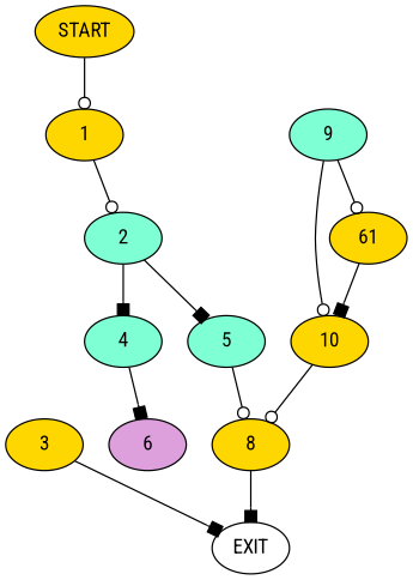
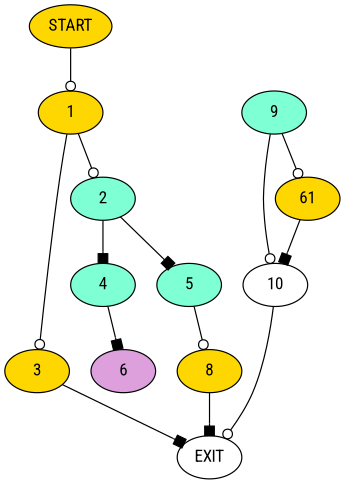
  digraph {
    fontname="Roboto Condensed"
    node [fillcolor=gold fontname="Roboto Condensed" style=filled]
    edge [arrowhead=odot fontname="Roboto Condensed"]
    n1 [label=START]
    1
    2 [fillcolor=aquamarine]
    3
    n5 [fillcolor=white label=EXIT]
    4 [fillcolor=aquamarine]
    5 [fillcolor=aquamarine]
    6 [fillcolor=plum]
    8
    9 [fillcolor=aquamarine]
-   10
+   10 [fillcolor=white]
    n12 [label=61]
    n1 -> 1
    1 -> 2
+   1 -> 3
    2 -> 4 [arrowhead=box]
    2 -> 5 [arrowhead=box]
    3 -> n5 [arrowhead=box]
    4 -> 6 [arrowhead=box]
    5 -> 8
    8 -> n5 [arrowhead=box]
    9 -> 10
    9 -> n12
-   10 -> 8
+   10 -> n5
    n12 -> 10 [arrowhead=box]
  }
